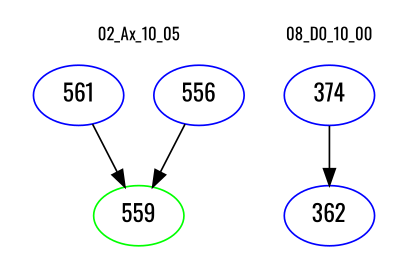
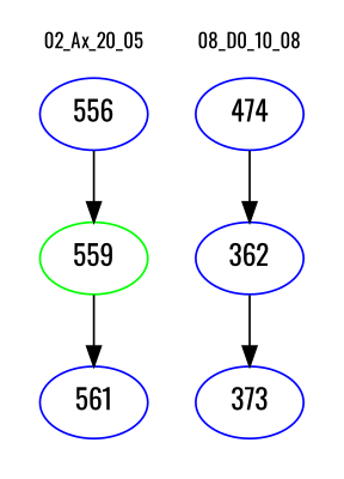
  digraph {
    fontname=Oswald
    node [color=blue fontname=Oswald]
    edge [color=black fontname=Oswald]
    n1 [label=556]
    n2 [color=green label=559]
    n3 [label=561]
-   n4 [label=374]
+   n4 [label=474]
    n5 [label=362]
+   n6 [label=373]
    subgraph cluster_1 {
      color=white
      fontsize=10
-     label="02_Ax_10_05"
+     label="02_Ax_20_05"
      n1
      n2
      n3
    }
    subgraph cluster_2 {
      color=white
      fontsize=10
-     label="08_D0_10_00"
+     label="08_D0_10_08"
      n4
      n5
+     n6
    }
    n1 -> n2
-   n3 -> n2
+   n2 -> n3
    n4 -> n5
+   n5 -> n6
  }
